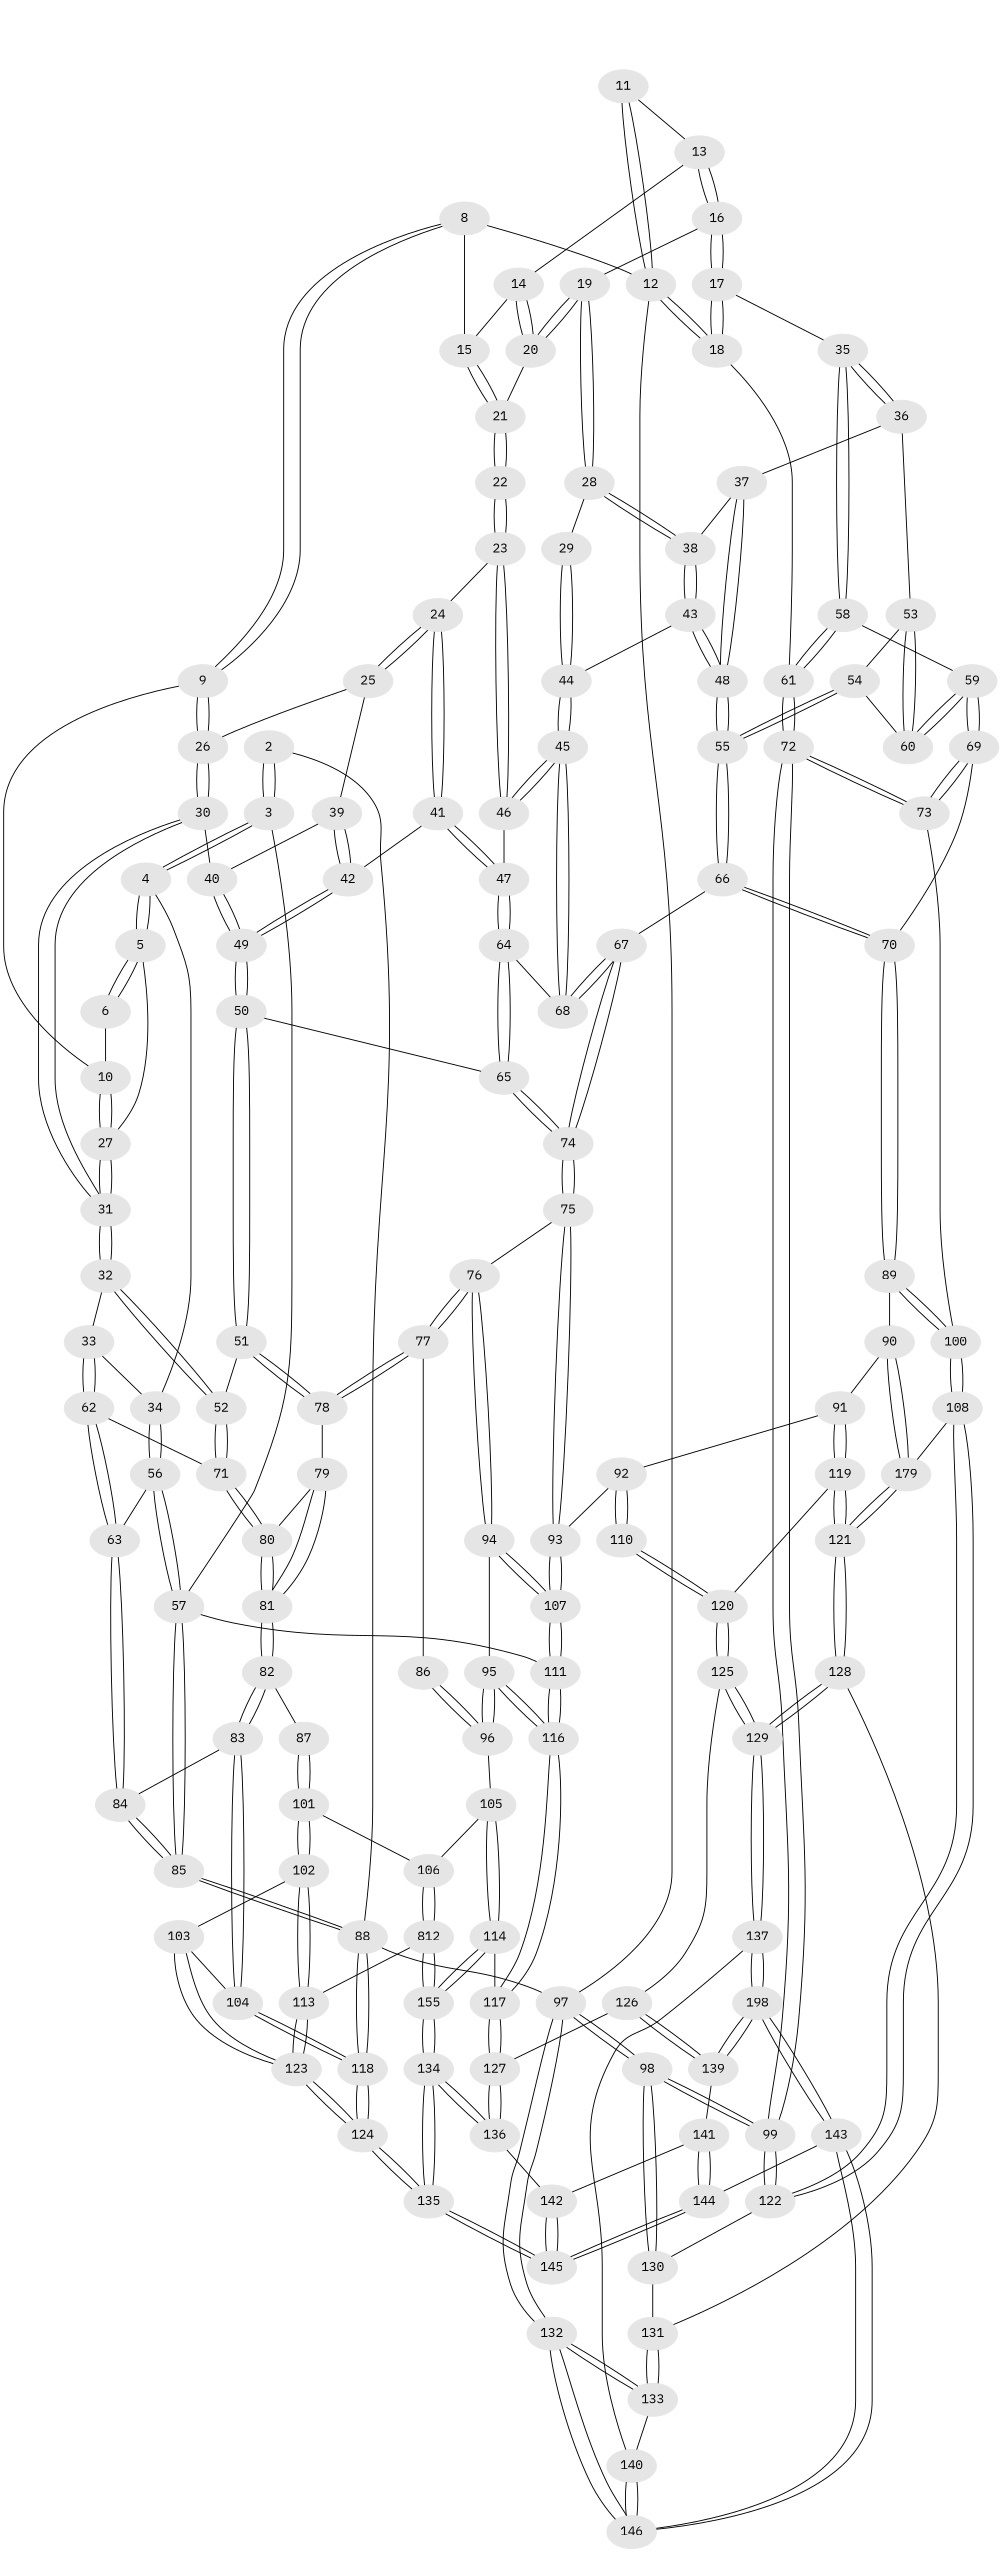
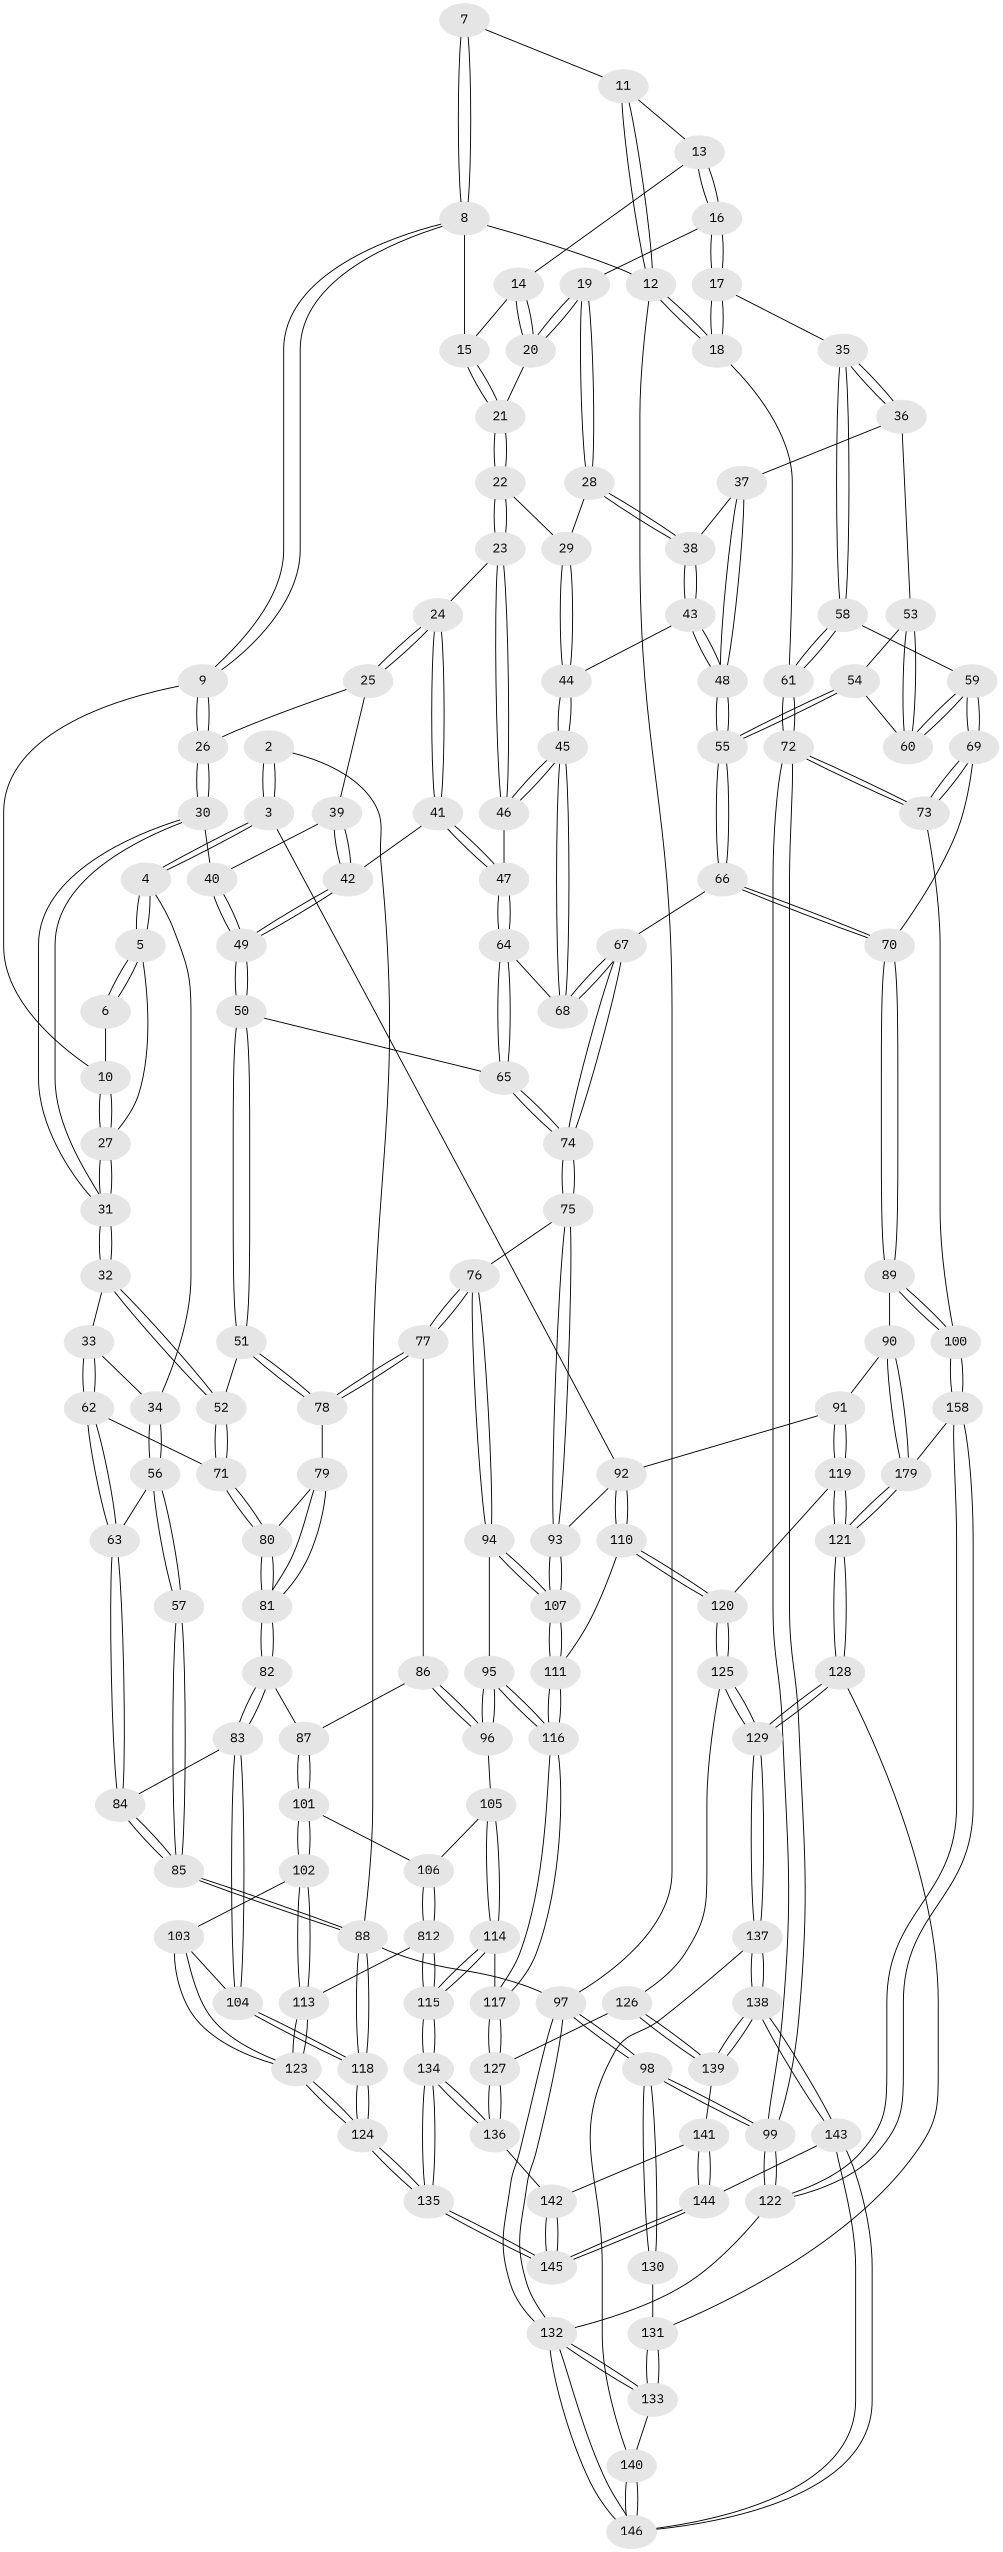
  graph {
    fontname="IBM Plex Mono"
    node [color=gray90 fontname="IBM Plex Mono" style=filled]
    edge [fontname="IBM Plex Mono"]
    2
    3
    88
+   7
    8
    11
    4
    57
    12
    18
    97
    118
    5
    34
    85
    6
    27
    56
    10
    31
    9
    15
    13
    26
    21
    30
    14
    16
    61
    98
    132
    20
    17
    19
    22
    35
    28
    36
    58
    72
    29
    38
    23
    24
    46
    44
    25
    41
    47
    39
    42
    40
    32
    43
    45
    49
    33
    52
    62
    71
    63
    37
    53
    59
    48
    54
    60
    55
    50
    64
    68
    65
    66
    51
    78
    74
    79
    80
    67
    70
    84
    69
    73
    99
    75
    89
    100
    90
    81
    122
-   108
+   108 [label=158]
    76
    93
    77
    94
    107
    86
    95
    87
    96
    82
    83
    104
    101
    105
    102
    106
    124
    91
    n110 [label=179]
    92
    119
    121
    110
    120
    111
    116
    117
    114
    130
    133
    146
    131
    103
    113
    n126 [label=812]
    123
-   115 [label=155]
+   115
    128
    125
    134
    127
    135
    136
    126
    129
    145
    139
    137
    141
    142
    140
-   138 [label=198]
+   138
    143
    144
    2 -- 3
    2 -- 3
    2 -- 88
    3 -- 4
    3 -- 4
-   3 -- 57
+   3 -- 92
    88 -- 97
    88 -- 118
    88 -- 118
+   7 -- 8
+   7 -- 8
+   7 -- 11
    8 -- 12
    8 -- 9
    8 -- 9
    8 -- 15
    11 -- 12
    11 -- 12
    11 -- 13
    4 -- 5
    4 -- 5
    4 -- 34
    57 -- 85
    57 -- 85
    12 -- 18
    12 -- 18
    12 -- 97
    18 -- 61
    97 -- 98
    97 -- 98
    97 -- 132
    97 -- 132
    118 -- 124
    118 -- 124
    5 -- 6
    5 -- 6
    5 -- 27
    34 -- 56
    34 -- 56
    85 -- 88
    85 -- 88
    6 -- 10
    27 -- 31
    27 -- 31
    56 -- 57
    56 -- 57
    56 -- 63
    10 -- 27
    10 -- 27
    31 -- 32
    31 -- 32
    9 -- 10
    9 -- 26
    9 -- 26
    15 -- 21
    15 -- 21
    13 -- 14
    13 -- 16
    13 -- 16
    26 -- 30
    26 -- 30
    21 -- 22
    21 -- 22
    30 -- 31
    30 -- 31
    30 -- 40
    14 -- 15
    14 -- 20
    14 -- 20
    16 -- 17
    16 -- 17
    16 -- 19
    61 -- 72
    61 -- 72
    98 -- 99
    98 -- 99
    98 -- 130
    98 -- 130
    132 -- 133
    132 -- 133
    132 -- 146
    132 -- 146
    20 -- 21
    17 -- 18
    17 -- 18
    17 -- 35
    19 -- 20
    19 -- 20
    19 -- 28
    19 -- 28
+   22 -- 29
    22 -- 23
    22 -- 23
    35 -- 36
    35 -- 36
    35 -- 58
    35 -- 58
    28 -- 29
    28 -- 38
    28 -- 38
    36 -- 37
    36 -- 53
    58 -- 61
    58 -- 61
    58 -- 59
    72 -- 73
    72 -- 73
    72 -- 99
    72 -- 99
    29 -- 44
    29 -- 44
    38 -- 43
    38 -- 43
    23 -- 24
    23 -- 46
    23 -- 46
    24 -- 25
    24 -- 25
    24 -- 41
    24 -- 41
    46 -- 47
    44 -- 45
    44 -- 45
    25 -- 26
    25 -- 39
    41 -- 47
    41 -- 47
    41 -- 42
    47 -- 64
    47 -- 64
    39 -- 42
    39 -- 42
    39 -- 40
    42 -- 49
    42 -- 49
    40 -- 49
    40 -- 49
    32 -- 33
    32 -- 52
    32 -- 52
    43 -- 44
    43 -- 48
    43 -- 48
    45 -- 46
    45 -- 46
    45 -- 68
    45 -- 68
    49 -- 50
    49 -- 50
    33 -- 34
    33 -- 62
    33 -- 62
    52 -- 71
    52 -- 71
    62 -- 71
    62 -- 63
    62 -- 63
    71 -- 80
    71 -- 80
    63 -- 84
    63 -- 84
    37 -- 38
    37 -- 48
    37 -- 48
    53 -- 54
    53 -- 60
    53 -- 60
    59 -- 60
    59 -- 60
    59 -- 69
    59 -- 69
    48 -- 55
    48 -- 55
    54 -- 60
    54 -- 55
    54 -- 55
    55 -- 66
    55 -- 66
    50 -- 65
    50 -- 51
    50 -- 51
    64 -- 68
    64 -- 65
    64 -- 65
    65 -- 74
    65 -- 74
    66 -- 67
    66 -- 70
    66 -- 70
    51 -- 52
    51 -- 78
    51 -- 78
    78 -- 79
    74 -- 75
    74 -- 75
    79 -- 80
    79 -- 81
    79 -- 81
    80 -- 81
    80 -- 81
    67 -- 68
    67 -- 68
    67 -- 74
    67 -- 74
    70 -- 89
    70 -- 89
    84 -- 85
    84 -- 85
    69 -- 70
    69 -- 73
    69 -- 73
    73 -- 100
    99 -- 122
    99 -- 122
    75 -- 76
    75 -- 93
    75 -- 93
    89 -- 100
    89 -- 100
    89 -- 90
    100 -- 108
    100 -- 108
    90 -- 91
    90 -- n110
    90 -- n110
    81 -- 82
    81 -- 82
-   122 -- 130
+   122 -- 132
    108 -- 122
    108 -- 122
    108 -- n110
    76 -- 77
    76 -- 77
    76 -- 94
    76 -- 94
    93 -- 107
    93 -- 107
    77 -- 78
    77 -- 78
    77 -- 86
    94 -- 107
    94 -- 107
    94 -- 95
    107 -- 111
    107 -- 111
+   86 -- 87
    86 -- 96
    86 -- 96
    95 -- 96
    95 -- 96
    95 -- 116
    95 -- 116
    87 -- 101
    87 -- 101
    96 -- 105
    82 -- 87
    82 -- 83
    82 -- 83
    83 -- 84
    83 -- 104
    83 -- 104
    104 -- 118
    104 -- 118
    101 -- 102
    101 -- 102
    101 -- 106
    105 -- 106
    105 -- 114
    105 -- 114
    102 -- 103
    102 -- 113
    102 -- 113
    106 -- n126
    106 -- n126
    124 -- 135
    124 -- 135
    91 -- 92
    91 -- 119
    91 -- 119
    n110 -- 121
    n110 -- 121
    92 -- 93
    92 -- 110
    92 -- 110
    119 -- 121
    119 -- 121
    119 -- 120
    121 -- 128
    121 -- 128
    110 -- 120
    110 -- 120
-   57 -- 111
+   110 -- 111
    120 -- 125
    120 -- 125
    111 -- 116
    111 -- 116
    116 -- 117
    116 -- 117
    117 -- 127
    117 -- 127
    114 -- 117
    114 -- 115
    114 -- 115
    130 -- 131
    133 -- 140
    131 -- 133
    131 -- 133
    103 -- 104
    103 -- 123
    103 -- 123
    113 -- 123
    113 -- 123
    n126 -- 113
    n126 -- 115
    n126 -- 115
    123 -- 124
    123 -- 124
    115 -- 134
    115 -- 134
    128 -- 131
    128 -- 129
    128 -- 129
    125 -- 126
    125 -- 129
    125 -- 129
    134 -- 135
    134 -- 135
    134 -- 136
    134 -- 136
    127 -- 136
    127 -- 136
    135 -- 145
    135 -- 145
    136 -- 142
    126 -- 127
    126 -- 139
    126 -- 139
    129 -- 137
    129 -- 137
    139 -- 141
    137 -- 140
    137 -- 138
    137 -- 138
    141 -- 142
    141 -- 144
    141 -- 144
    142 -- 145
    142 -- 145
    140 -- 146
    140 -- 146
    138 -- 139
    138 -- 139
    138 -- 143
    138 -- 143
    143 -- 146
    143 -- 146
    143 -- 144
    144 -- 145
    144 -- 145
  }
